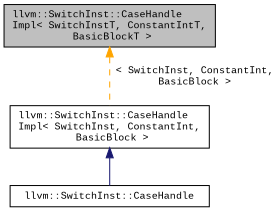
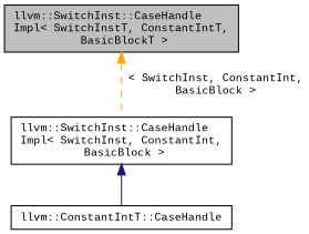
  digraph {
    fontname="Liberation Mono"
    node [color=black fontname="Liberation Mono" fontsize=10 shape=record]
    edge [dir=back fontname="Liberation Mono" fontsize=10 labelfontname=Helvetica labelfontsize=10]
    n1 [fillcolor=grey75 fontcolor=black height=0.2 label="llvm::SwitchInst::CaseHandle\lImpl\< SwitchInstT, ConstantIntT,\l BasicBlockT \>" style=filled width=0.4]
    n2 [height=0.2 label="llvm::SwitchInst::CaseHandle\lImpl\< SwitchInst, ConstantInt,\l BasicBlock \>" width=0.4]
-   n3 [height=0.2 label="llvm::SwitchInst::CaseHandle" width=0.4]
+   n3 [height=0.2 label="llvm::ConstantIntT::CaseHandle" width=0.4]
    n1 -> n2 [color=orange label=" \< SwitchInst, ConstantInt,\l BasicBlock \>" style=dashed]
    n2 -> n3 [color=midnightblue style=solid]
  }
